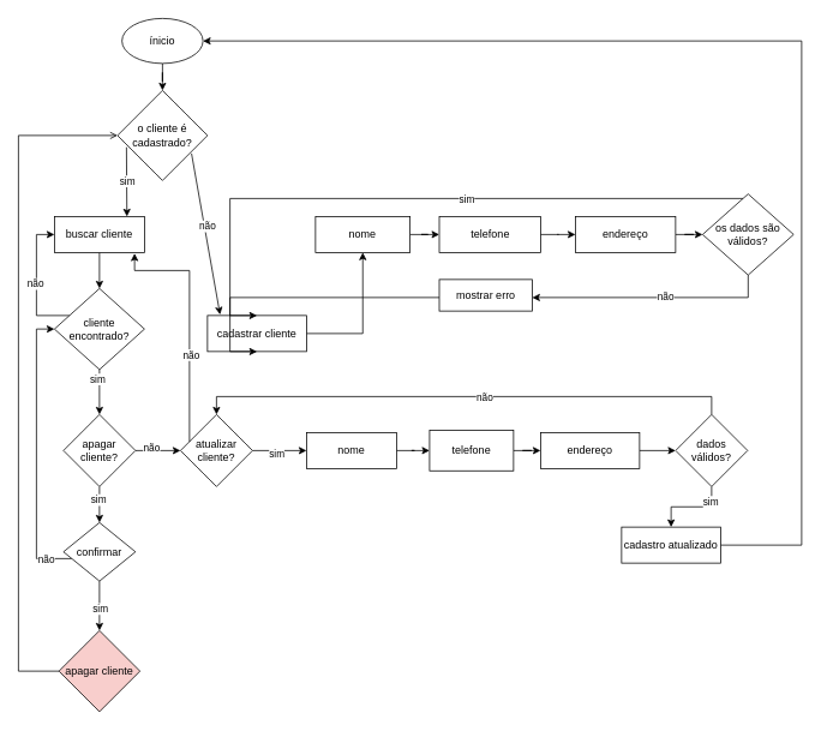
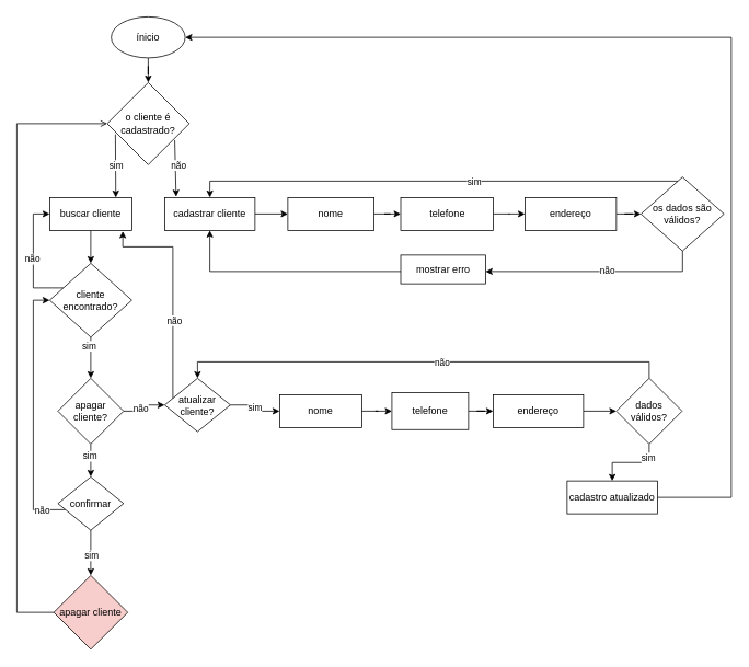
  <mxCell id="0" />
  <mxCell id="1" parent="0" />
  <mxCell id="2" value="" style="edgeStyle=orthogonalEdgeStyle;rounded=0;orthogonalLoop=1;jettySize=auto;html=1;" parent="1" source="3" target="23" edge="1"><mxGeometry relative="1" as="geometry" /></mxCell>
  <mxCell id="3" value="ínicio" style="ellipse;whiteSpace=wrap;html=1;" parent="1" vertex="1"><mxGeometry x="135" width="90" height="50" as="geometry" y="20" /></mxCell>
  <mxCell id="4" value="" style="edgeStyle=orthogonalEdgeStyle;rounded=0;orthogonalLoop=1;jettySize=auto;html=1;" parent="1" source="5" target="30" edge="1"><mxGeometry relative="1" as="geometry" /></mxCell>
  <mxCell id="5" value="buscar cliente" style="rounded=0;whiteSpace=wrap;html=1;" parent="1" vertex="1"><mxGeometry x="60" y="240" width="100" height="40" as="geometry" /></mxCell>
  <mxCell id="6" value="" style="edgeStyle=orthogonalEdgeStyle;rounded=0;orthogonalLoop=1;jettySize=auto;html=1;" parent="1" source="7" target="9" edge="1"><mxGeometry relative="1" as="geometry" /></mxCell>
- <mxCell id="7" value="cadastrar cliente" style="rounded=0;whiteSpace=wrap;html=1;" parent="1" vertex="1"><mxGeometry x="230" y="350" width="110" height="40" as="geometry" /></mxCell>
+ <mxCell id="7" value="cadastrar cliente" style="rounded=0;whiteSpace=wrap;html=1;" parent="1" vertex="1"><mxGeometry x="200" y="240" width="110" height="40" as="geometry" /></mxCell>
  <mxCell id="8" value="" style="edgeStyle=orthogonalEdgeStyle;rounded=0;orthogonalLoop=1;jettySize=auto;html=1;" parent="1" source="9" target="11" edge="1"><mxGeometry relative="1" as="geometry" /></mxCell>
  <mxCell id="9" value="nome" style="whiteSpace=wrap;html=1;rounded=0;" parent="1" vertex="1"><mxGeometry x="350" y="240" width="105" height="40" as="geometry" /></mxCell>
  <mxCell id="10" value="" style="edgeStyle=orthogonalEdgeStyle;rounded=0;orthogonalLoop=1;jettySize=auto;html=1;" parent="1" source="11" target="13" edge="1"><mxGeometry relative="1" as="geometry" /></mxCell>
  <mxCell id="11" value="telefone" style="whiteSpace=wrap;html=1;rounded=0;" parent="1" vertex="1"><mxGeometry x="487.5" y="240" width="112.5" height="40" as="geometry" /></mxCell>
  <mxCell id="12" value="" style="edgeStyle=orthogonalEdgeStyle;rounded=0;orthogonalLoop=1;jettySize=auto;html=1;" parent="1" source="13" target="18" edge="1"><mxGeometry relative="1" as="geometry" /></mxCell>
  <mxCell id="13" value="endereço" style="whiteSpace=wrap;html=1;rounded=0;" parent="1" vertex="1"><mxGeometry x="638.75" y="240" width="111.25" height="40" as="geometry" /></mxCell>
  <mxCell id="14" value="" style="edgeStyle=orthogonalEdgeStyle;rounded=0;orthogonalLoop=1;jettySize=auto;html=1;" parent="1" source="18" target="20" edge="1"><mxGeometry relative="1" as="geometry"><Array as="points"><mxPoint x="831" y="330" /></Array></mxGeometry></mxCell>
  <mxCell id="15" value="não" style="edgeLabel;html=1;align=center;verticalAlign=middle;resizable=0;points=[];" parent="14" vertex="1" connectable="0"><mxGeometry x="-0.12" y="-2" relative="1" as="geometry"><mxPoint as="offset" /></mxGeometry></mxCell>
  <mxCell id="16" style="edgeStyle=orthogonalEdgeStyle;rounded=0;orthogonalLoop=1;jettySize=auto;html=1;entryX=0.5;entryY=0;entryDx=0;entryDy=0;" parent="1" source="18" target="7" edge="1"><mxGeometry relative="1" as="geometry"><Array as="points"><mxPoint x="255" y="220" /></Array></mxGeometry></mxCell>
  <mxCell id="17" value="sim" style="edgeLabel;html=1;align=center;verticalAlign=middle;resizable=0;points=[];" parent="16" vertex="1" connectable="0"><mxGeometry x="-0.16" relative="1" as="geometry"><mxPoint as="offset" /></mxGeometry></mxCell>
  <mxCell id="18" value="os dados são válidos?" style="rhombus;whiteSpace=wrap;html=1;rounded=0;" parent="1" vertex="1"><mxGeometry x="780" y="215" width="101.1" height="90" as="geometry" /></mxCell>
  <mxCell id="19" style="edgeStyle=orthogonalEdgeStyle;rounded=0;orthogonalLoop=1;jettySize=auto;html=1;entryX=0.5;entryY=1;entryDx=0;entryDy=0;" parent="1" source="20" target="7" edge="1"><mxGeometry relative="1" as="geometry"><Array as="points"><mxPoint x="255" y="330" /></Array></mxGeometry></mxCell>
  <mxCell id="20" value="mostrar erro" style="whiteSpace=wrap;html=1;rounded=0;" parent="1" vertex="1"><mxGeometry x="487.5" y="310" width="103.27" height="35" as="geometry" /></mxCell>
  <mxCell id="21" value="" style="endArrow=classic;html=1;rounded=0;exitX=0.1;exitY=0.63;exitDx=0;exitDy=0;exitPerimeter=0;" parent="1" source="23" edge="1"><mxGeometry width="50" height="50" relative="1" as="geometry"><mxPoint x="140" y="175" as="sourcePoint" /><mxPoint x="140.5" y="240" as="targetPoint" /><Array as="points" /></mxGeometry></mxCell>
  <mxCell id="22" value="sim" style="edgeLabel;html=1;align=center;verticalAlign=middle;resizable=0;points=[];" parent="21" vertex="1" connectable="0"><mxGeometry x="-0.015" relative="1" as="geometry"><mxPoint as="offset" /></mxGeometry></mxCell>
  <mxCell id="23" value="o cliente é cadastrado?" style="rhombus;whiteSpace=wrap;html=1;" parent="1" vertex="1"><mxGeometry x="130" y="100" width="100" height="100" as="geometry" /></mxCell>
  <mxCell id="24" value="" style="endArrow=classic;html=1;rounded=0;exitX=0.86;exitY=0.71;exitDx=0;exitDy=0;exitPerimeter=0;entryX=0.127;entryY=-0.025;entryDx=0;entryDy=0;entryPerimeter=0;" parent="1" target="7" edge="1"><mxGeometry width="50" height="50" relative="1" as="geometry"><mxPoint x="212.26" y="170" as="sourcePoint" /><mxPoint x="242.496" y="239" as="targetPoint" /><Array as="points" /></mxGeometry></mxCell>
  <mxCell id="25" value="não" style="edgeLabel;html=1;align=center;verticalAlign=middle;resizable=0;points=[];" parent="24" vertex="1" connectable="0"><mxGeometry x="-0.099" y="3" relative="1" as="geometry"><mxPoint as="offset" /></mxGeometry></mxCell>
  <mxCell id="26" style="edgeStyle=orthogonalEdgeStyle;rounded=0;orthogonalLoop=1;jettySize=auto;html=1;entryX=0;entryY=0.5;entryDx=0;entryDy=0;" parent="1" source="30" target="5" edge="1"><mxGeometry relative="1" as="geometry"><Array as="points"><mxPoint x="40" y="350" /><mxPoint x="40" y="260" /></Array></mxGeometry></mxCell>
  <mxCell id="27" value="não" style="edgeLabel;html=1;align=center;verticalAlign=middle;resizable=0;points=[];" parent="26" vertex="1" connectable="0"><mxGeometry x="-0.021" y="2" relative="1" as="geometry"><mxPoint as="offset" /></mxGeometry></mxCell>
  <mxCell id="28" value="" style="edgeStyle=orthogonalEdgeStyle;rounded=0;orthogonalLoop=1;jettySize=auto;html=1;" parent="1" source="30" edge="1"><mxGeometry relative="1" as="geometry"><mxPoint x="110" y="460" as="targetPoint" /><Array as="points"><mxPoint x="110" y="430" /><mxPoint x="110" y="430" /></Array></mxGeometry></mxCell>
  <mxCell id="29" value="sim" style="edgeLabel;html=1;align=center;verticalAlign=middle;resizable=0;points=[];" parent="28" vertex="1" connectable="0"><mxGeometry x="-0.6" y="-3" relative="1" as="geometry"><mxPoint as="offset" /></mxGeometry></mxCell>
  <mxCell id="30" value="cliente encontrado?" style="rhombus;whiteSpace=wrap;html=1;rounded=0;" parent="1" vertex="1"><mxGeometry x="60" y="320" width="100" height="90" as="geometry" /></mxCell>
  <mxCell id="31" value="" style="edgeStyle=orthogonalEdgeStyle;rounded=0;orthogonalLoop=1;jettySize=auto;html=1;" parent="1" source="35" target="40" edge="1"><mxGeometry relative="1" as="geometry" /></mxCell>
  <mxCell id="32" value="sim" style="edgeLabel;html=1;align=center;verticalAlign=middle;resizable=0;points=[];" parent="31" vertex="1" connectable="0"><mxGeometry x="-0.3" y="-2" relative="1" as="geometry"><mxPoint as="offset" /></mxGeometry></mxCell>
  <mxCell id="33" value="" style="edgeStyle=orthogonalEdgeStyle;rounded=0;orthogonalLoop=1;jettySize=auto;html=1;" parent="1" source="35" target="45" edge="1"><mxGeometry relative="1" as="geometry" /></mxCell>
  <mxCell id="34" value="não" style="edgeLabel;html=1;align=center;verticalAlign=middle;resizable=0;points=[];" parent="33" vertex="1" connectable="0"><mxGeometry x="-0.32" y="4" relative="1" as="geometry"><mxPoint as="offset" /></mxGeometry></mxCell>
  <mxCell id="35" value="apagar cliente?" style="rhombus;whiteSpace=wrap;html=1;rounded=0;" parent="1" vertex="1"><mxGeometry x="70" y="460" width="80" height="80" as="geometry" /></mxCell>
  <mxCell id="36" value="" style="edgeStyle=orthogonalEdgeStyle;rounded=0;orthogonalLoop=1;jettySize=auto;html=1;" parent="1" source="40" target="42" edge="1"><mxGeometry relative="1" as="geometry" /></mxCell>
  <mxCell id="37" value="sim" style="edgeLabel;html=1;align=center;verticalAlign=middle;resizable=0;points=[];" parent="36" vertex="1" connectable="0"><mxGeometry x="0.1" relative="1" as="geometry"><mxPoint as="offset" /></mxGeometry></mxCell>
  <mxCell id="38" style="edgeStyle=orthogonalEdgeStyle;rounded=0;orthogonalLoop=1;jettySize=auto;html=1;entryX=0;entryY=0.5;entryDx=0;entryDy=0;" parent="1" source="40" target="30" edge="1"><mxGeometry relative="1" as="geometry"><Array as="points"><mxPoint x="40" y="620" /><mxPoint x="40" y="365" /></Array></mxGeometry></mxCell>
  <mxCell id="39" value="não" style="edgeLabel;html=1;align=center;verticalAlign=middle;resizable=0;points=[];" parent="38" vertex="1" connectable="0"><mxGeometry x="-0.816" relative="1" as="geometry"><mxPoint as="offset" /></mxGeometry></mxCell>
  <mxCell id="40" value="confirmar" style="rhombus;whiteSpace=wrap;html=1;rounded=0;" parent="1" vertex="1"><mxGeometry x="70" y="580" width="80" height="65" as="geometry" /></mxCell>
  <mxCell id="41" style="edgeStyle=orthogonalEdgeStyle;rounded=0;orthogonalLoop=1;jettySize=auto;html=1;entryX=0;entryY=0.5;entryDx=0;entryDy=0;endArrow=open;" parent="1" source="42" target="23" edge="1"><mxGeometry relative="1" as="geometry"><Array as="points"><mxPoint x="20" y="745" /><mxPoint x="20" y="150" /></Array></mxGeometry></mxCell>
  <mxCell id="42" value="apagar cliente" style="rhombus;whiteSpace=wrap;html=1;rounded=0;fillColor=#f8cecc;" parent="1" vertex="1"><mxGeometry x="65" y="700" width="90" height="90" as="geometry" /></mxCell>
  <mxCell id="43" value="" style="edgeStyle=orthogonalEdgeStyle;rounded=0;orthogonalLoop=1;jettySize=auto;html=1;" parent="1" source="45" target="49" edge="1"><mxGeometry relative="1" as="geometry" /></mxCell>
  <mxCell id="44" value="sim" style="edgeLabel;html=1;align=center;verticalAlign=middle;resizable=0;points=[];" parent="43" vertex="1" connectable="0"><mxGeometry x="-0.15" y="-3" relative="1" as="geometry"><mxPoint as="offset" /></mxGeometry></mxCell>
- <mxCell id="45" value="atualizar cliente?" style="rhombus;whiteSpace=wrap;html=1;rounded=0;" parent="1" vertex="1"><mxGeometry x="200" y="460" width="80" height="80" as="geometry" /></mxCell>
+ <mxCell id="45" value="atualizar cliente?" style="rhombus;whiteSpace=wrap;html=1;rounded=0;" parent="1" vertex="1"><mxGeometry x="200" y="460" width="80" height="65" as="geometry" /></mxCell>
  <mxCell id="46" style="edgeStyle=orthogonalEdgeStyle;rounded=0;orthogonalLoop=1;jettySize=auto;html=1;entryX=0.89;entryY=1.025;entryDx=0;entryDy=0;entryPerimeter=0;" parent="1" source="45" target="5" edge="1"><mxGeometry relative="1" as="geometry"><Array as="points"><mxPoint x="210" y="300" /><mxPoint x="149" y="300" /></Array></mxGeometry></mxCell>
  <mxCell id="47" value="não" style="edgeLabel;html=1;align=center;verticalAlign=middle;resizable=0;points=[];" parent="46" vertex="1" connectable="0"><mxGeometry x="-0.281" y="-1" relative="1" as="geometry"><mxPoint as="offset" /></mxGeometry></mxCell>
  <mxCell id="48" value="" style="edgeStyle=orthogonalEdgeStyle;rounded=0;orthogonalLoop=1;jettySize=auto;html=1;" parent="1" source="49" target="51" edge="1"><mxGeometry relative="1" as="geometry" /></mxCell>
  <mxCell id="49" value="nome" style="whiteSpace=wrap;html=1;rounded=0;" parent="1" vertex="1"><mxGeometry x="340" y="480" width="100" height="40" as="geometry" /></mxCell>
  <mxCell id="50" value="" style="edgeStyle=orthogonalEdgeStyle;rounded=0;orthogonalLoop=1;jettySize=auto;html=1;" parent="1" source="51" target="53" edge="1"><mxGeometry relative="1" as="geometry" /></mxCell>
  <mxCell id="51" value="telefone" style="whiteSpace=wrap;html=1;rounded=0;" parent="1" vertex="1"><mxGeometry x="476.73" y="477.5" width="93.27" height="45" as="geometry" /></mxCell>
  <mxCell id="52" value="" style="edgeStyle=orthogonalEdgeStyle;rounded=0;orthogonalLoop=1;jettySize=auto;html=1;" parent="1" source="53" target="58" edge="1"><mxGeometry relative="1" as="geometry" /></mxCell>
  <mxCell id="53" value="endereço" style="whiteSpace=wrap;html=1;rounded=0;" parent="1" vertex="1"><mxGeometry x="600" y="480" width="110" height="40" as="geometry" /></mxCell>
  <mxCell id="54" style="edgeStyle=orthogonalEdgeStyle;rounded=0;orthogonalLoop=1;jettySize=auto;html=1;entryX=0.5;entryY=0;entryDx=0;entryDy=0;" parent="1" source="58" target="45" edge="1"><mxGeometry relative="1" as="geometry"><Array as="points"><mxPoint x="790" y="440" /><mxPoint x="240" y="440" /></Array></mxGeometry></mxCell>
  <mxCell id="55" value="não" style="edgeLabel;html=1;align=center;verticalAlign=middle;resizable=0;points=[];" parent="54" vertex="1" connectable="0"><mxGeometry x="-0.075" relative="1" as="geometry"><mxPoint as="offset" /></mxGeometry></mxCell>
  <mxCell id="56" value="" style="edgeStyle=orthogonalEdgeStyle;rounded=0;orthogonalLoop=1;jettySize=auto;html=1;" parent="1" source="58" target="60" edge="1"><mxGeometry relative="1" as="geometry" /></mxCell>
  <mxCell id="57" value="sim" style="edgeLabel;html=1;align=center;verticalAlign=middle;resizable=0;points=[];" parent="56" vertex="1" connectable="0"><mxGeometry x="-0.644" y="-2" relative="1" as="geometry"><mxPoint as="offset" /></mxGeometry></mxCell>
  <mxCell id="58" value="dados válidos?" style="rhombus;whiteSpace=wrap;html=1;rounded=0;" parent="1" vertex="1"><mxGeometry x="750" y="460" width="80" height="80" as="geometry" /></mxCell>
  <mxCell id="59" style="edgeStyle=orthogonalEdgeStyle;rounded=0;orthogonalLoop=1;jettySize=auto;html=1;entryX=1;entryY=0.5;entryDx=0;entryDy=0;" parent="1" source="60" target="3" edge="1"><mxGeometry relative="1" as="geometry"><Array as="points"><mxPoint x="890" y="605" /><mxPoint x="890" y="45" /></Array></mxGeometry></mxCell>
  <mxCell id="60" value="cadastro atualizado" style="rounded=0;whiteSpace=wrap;html=1;" parent="1" vertex="1"><mxGeometry x="690" y="585" width="110" height="40" as="geometry" /></mxCell>
